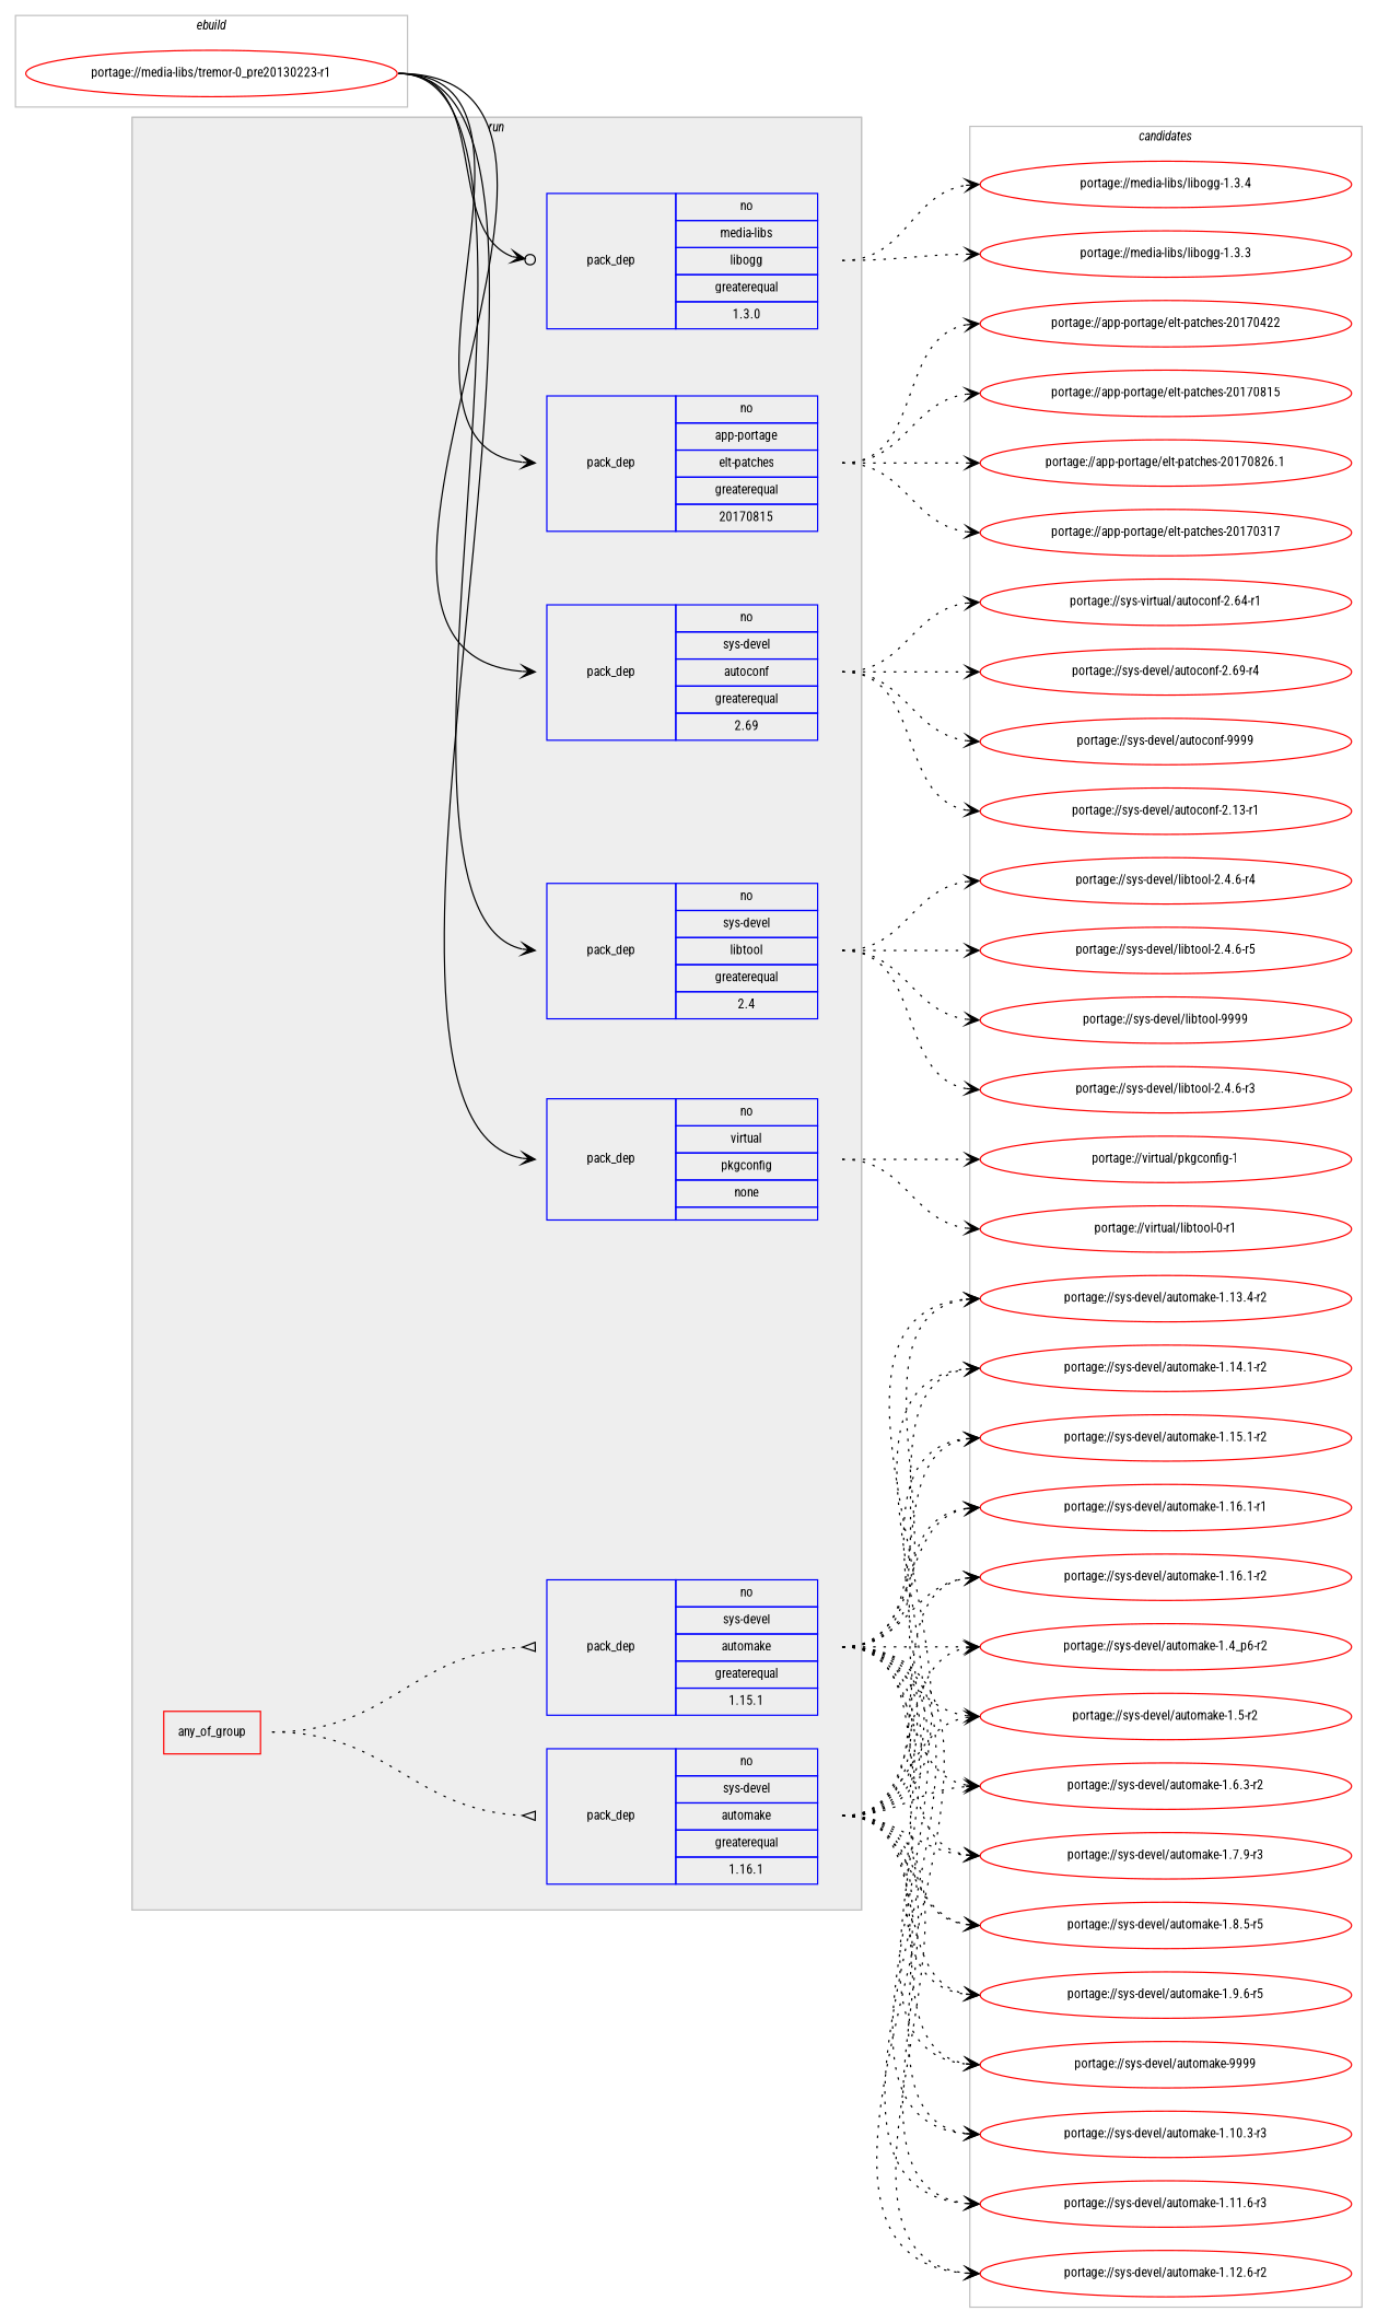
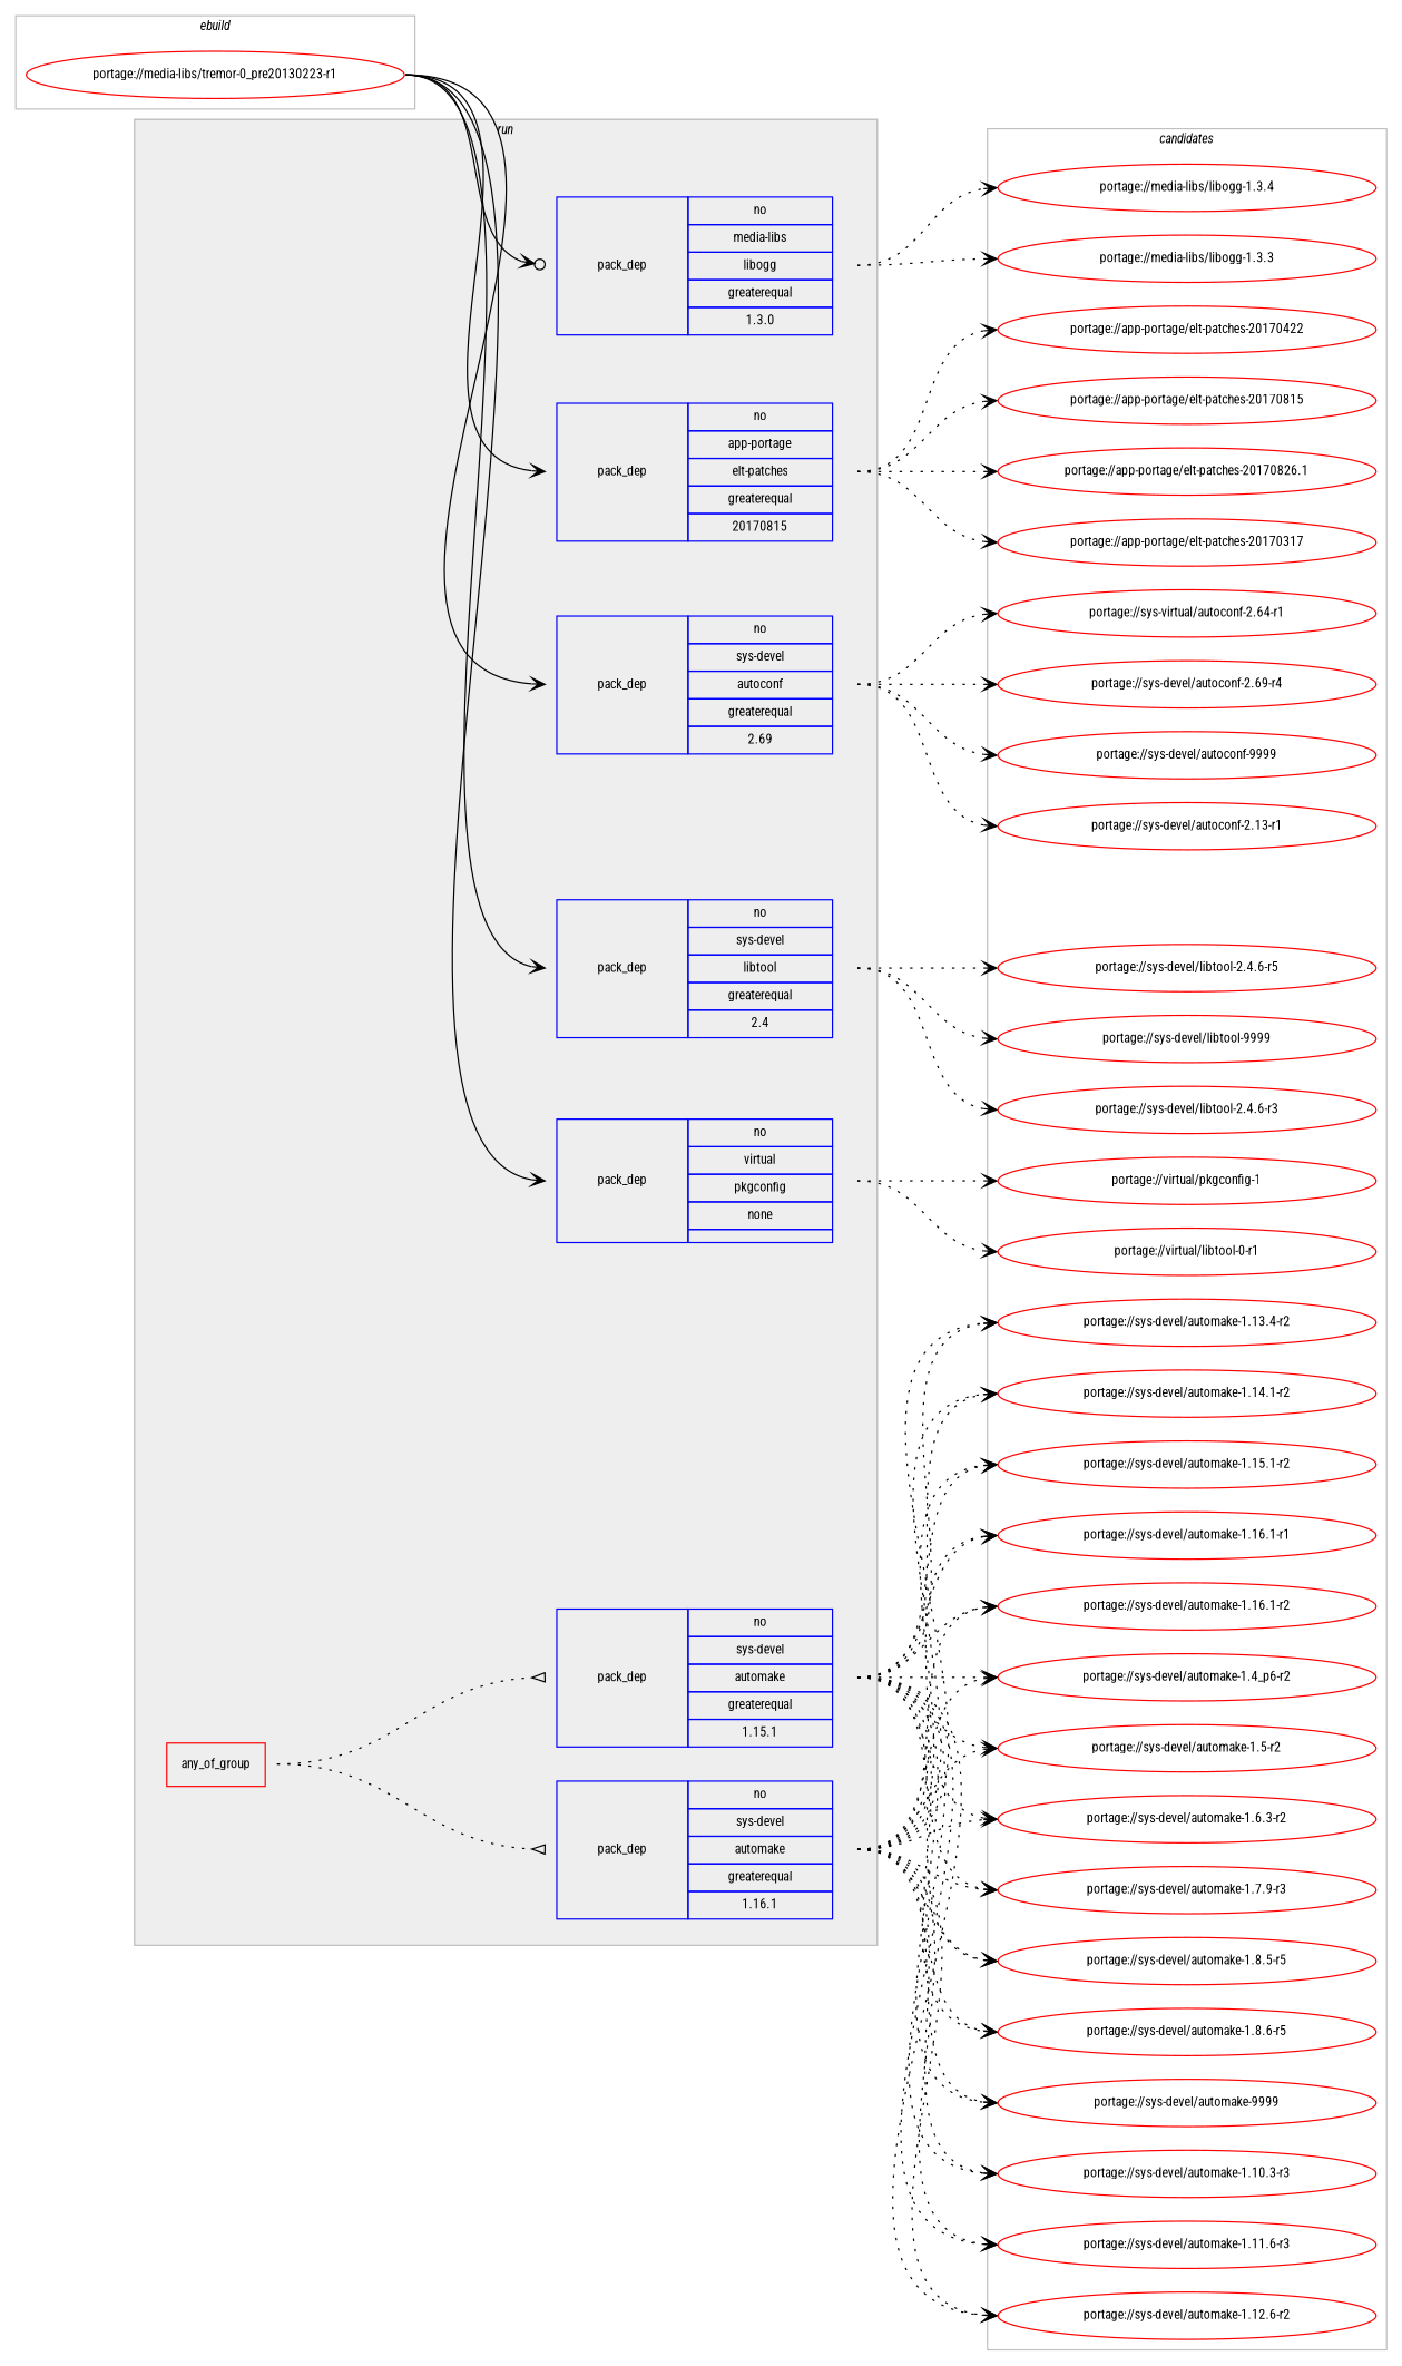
  digraph {
    compound=true
    concentrate=true
    fontname="Roboto Condensed"
    fontsize=10
    newrank=true
    rankdir=LR
    ranksep=1.5
    node [color=red fontname="Roboto Condensed" fontsize=10]
    edge [arrowhead=vee fontname="Roboto Condensed" headport=w style=dotted tailport=e weight=100]
    n1 [label="portage://media-libs/tremor-0_pre20130223-r1" width=4]
    n2 [color=blue label=<<TABLE BORDER="0" CELLBORDER="1" CELLSPACING="0" CELLPADDING="4" WIDTH="220"><TR><TD ROWSPAN="6" CELLPADDING="30">pack_dep</TD></TR><TR><TD WIDTH="110">no</TD></TR><TR><TD>sys-devel</TD></TR><TR><TD>automake</TD></TR><TR><TD>greaterequal</TD></TR><TR><TD>1.16.1</TD></TR></TABLE>> shape=none]
    n3 [color=blue label=<<TABLE BORDER="0" CELLBORDER="1" CELLSPACING="0" CELLPADDING="4" WIDTH="220"><TR><TD ROWSPAN="6" CELLPADDING="30">pack_dep</TD></TR><TR><TD WIDTH="110">no</TD></TR><TR><TD>sys-devel</TD></TR><TR><TD>automake</TD></TR><TR><TD>greaterequal</TD></TR><TR><TD>1.15.1</TD></TR></TABLE>> shape=none]
    n4 [label=<<TABLE BORDER="0" CELLBORDER="1" CELLSPACING="0" CELLPADDING="4"><TR><TD CELLPADDING="10">any_of_group</TD></TR></TABLE>> shape=none]
    n5 [color=blue label=<<TABLE BORDER="0" CELLBORDER="1" CELLSPACING="0" CELLPADDING="4" WIDTH="220"><TR><TD ROWSPAN="6" CELLPADDING="30">pack_dep</TD></TR><TR><TD WIDTH="110">no</TD></TR><TR><TD>app-portage</TD></TR><TR><TD>elt-patches</TD></TR><TR><TD>greaterequal</TD></TR><TR><TD>20170815</TD></TR></TABLE>> shape=none]
    n6 [color=blue label=<<TABLE BORDER="0" CELLBORDER="1" CELLSPACING="0" CELLPADDING="4" WIDTH="220"><TR><TD ROWSPAN="6" CELLPADDING="30">pack_dep</TD></TR><TR><TD WIDTH="110">no</TD></TR><TR><TD>sys-devel</TD></TR><TR><TD>autoconf</TD></TR><TR><TD>greaterequal</TD></TR><TR><TD>2.69</TD></TR></TABLE>> shape=none]
    n7 [color=blue label=<<TABLE BORDER="0" CELLBORDER="1" CELLSPACING="0" CELLPADDING="4" WIDTH="220"><TR><TD ROWSPAN="6" CELLPADDING="30">pack_dep</TD></TR><TR><TD WIDTH="110">no</TD></TR><TR><TD>sys-devel</TD></TR><TR><TD>libtool</TD></TR><TR><TD>greaterequal</TD></TR><TR><TD>2.4</TD></TR></TABLE>> shape=none]
    n8 [color=blue label=<<TABLE BORDER="0" CELLBORDER="1" CELLSPACING="0" CELLPADDING="4" WIDTH="220"><TR><TD ROWSPAN="6" CELLPADDING="30">pack_dep</TD></TR><TR><TD WIDTH="110">no</TD></TR><TR><TD>virtual</TD></TR><TR><TD>pkgconfig</TD></TR><TR><TD>none</TD></TR><TR><TD></TD></TR></TABLE>> shape=none]
    n9 [color=blue label=<<TABLE BORDER="0" CELLBORDER="1" CELLSPACING="0" CELLPADDING="4" WIDTH="220"><TR><TD ROWSPAN="6" CELLPADDING="30">pack_dep</TD></TR><TR><TD WIDTH="110">no</TD></TR><TR><TD>media-libs</TD></TR><TR><TD>libogg</TD></TR><TR><TD>greaterequal</TD></TR><TR><TD>1.3.0</TD></TR></TABLE>> shape=none]
    n10 [label="portage://sys-devel/automake-1.10.3-r3" width=4]
    n11 [label="portage://sys-devel/automake-1.11.6-r3" width=4]
    n12 [label="portage://sys-devel/automake-1.12.6-r2" width=4]
    n13 [label="portage://sys-devel/automake-1.13.4-r2" width=4]
    n14 [label="portage://sys-devel/automake-1.14.1-r2" width=4]
    n15 [label="portage://sys-devel/automake-1.15.1-r2" width=4]
    n16 [label="portage://sys-devel/automake-1.16.1-r1" width=4]
    n17 [label="portage://sys-devel/automake-1.16.1-r2" width=4]
    n18 [label="portage://sys-devel/automake-1.4_p6-r2" width=4]
    n19 [label="portage://sys-devel/automake-1.5-r2" width=4]
    n20 [label="portage://sys-devel/automake-1.6.3-r2" width=4]
    n21 [label="portage://sys-devel/automake-1.7.9-r3" width=4]
    n22 [label="portage://sys-devel/automake-1.8.5-r5" width=4]
-   n23 [label="portage://sys-devel/automake-1.9.6-r5" width=4]
+   n23 [label="portage://sys-devel/automake-1.8.6-r5" width=4]
    n24 [label="portage://sys-devel/automake-9999" width=4]
    n25 [label="portage://app-portage/elt-patches-20170317" width=4]
    n26 [label="portage://app-portage/elt-patches-20170422" width=4]
    n27 [label="portage://app-portage/elt-patches-20170815" width=4]
    n28 [label="portage://app-portage/elt-patches-20170826.1" width=4]
    n29 [label="portage://sys-devel/autoconf-2.13-r1" width=4]
    n30 [label="portage://sys-virtual/autoconf-2.64-r1" width=4]
    n31 [label="portage://sys-devel/autoconf-2.69-r4" width=4]
    n32 [label="portage://sys-devel/autoconf-9999" width=4]
    n33 [label="portage://sys-devel/libtool-2.4.6-r3" width=4]
-   n34 [label="portage://sys-devel/libtool-2.4.6-r4" width=4]
    n35 [label="portage://sys-devel/libtool-2.4.6-r5" width=4]
    n36 [label="portage://sys-devel/libtool-9999" width=4]
    n37 [label="portage://virtual/libtool-0-r1" width=4]
    n38 [label="portage://virtual/pkgconfig-1" width=4]
    n39 [label="portage://media-libs/libogg-1.3.3" width=4]
    n40 [label="portage://media-libs/libogg-1.3.4" width=4]
    subgraph cluster_1 {
      color=gray
      label=<<i>ebuild</i>>
      rank=same
      n1
    }
    subgraph cluster_2 {
      color=gray
      label=<<i>dependencies</i>>
      subgraph cluster_3 {
        color=gray
        fillcolor="#eeeeee"
        label=<<i>compile</i>>
        style=filled
        subgraph sub_4 {
          color=gray
          fillcolor="#eeeeee"
          label=<<i>compile</i>>
          style=filled
          n4
          subgraph sub_5 {
            color=gray
            fillcolor="#eeeeee"
            label=<<i>compile</i>>
            style=filled
            n2
          }
          subgraph sub_6 {
            color=gray
            fillcolor="#eeeeee"
            label=<<i>compile</i>>
            style=filled
            n3
          }
        }
        subgraph sub_7 {
          color=gray
          fillcolor="#eeeeee"
          label=<<i>compile</i>>
          style=filled
          n5
        }
        subgraph sub_8 {
          color=gray
          fillcolor="#eeeeee"
          label=<<i>compile</i>>
          style=filled
          n6
        }
        subgraph sub_9 {
          color=gray
          fillcolor="#eeeeee"
          label=<<i>compile</i>>
          style=filled
          n7
        }
        subgraph sub_10 {
          color=gray
          fillcolor="#eeeeee"
          label=<<i>compile</i>>
          style=filled
          n8
        }
      }
      subgraph cluster_11 {
        color=gray
        fillcolor="#eeeeee"
        label=<<i>compile and run</i>>
        style=filled
        subgraph sub_12 {
          color=gray
          fillcolor="#eeeeee"
          label=<<i>compile and run</i>>
          style=filled
          n9
        }
      }
      subgraph cluster_13 {
        color=gray
        fillcolor="#eeeeee"
        label=<<i>run</i>>
        style=filled
      }
    }
    subgraph cluster_14 {
      color=gray
      label=<<i>candidates</i>>
      rank=same
      subgraph sub_15 {
        color=black
        label=<<i>candidates</i>>
        nodesep=1
        rank=same
        n10
        n11
        n12
        n13
        n14
        n15
        n16
        n17
        n18
        n19
        n20
        n21
        n22
        n23
        n24
      }
      subgraph sub_16 {
        color=black
        label=<<i>candidates</i>>
        nodesep=1
        rank=same
        n10
        n11
        n12
        n13
        n14
        n15
        n16
        n17
        n18
        n19
        n20
        n21
        n22
        n23
        n24
      }
      subgraph sub_17 {
        color=black
        label=<<i>candidates</i>>
        nodesep=1
        rank=same
        n25
        n26
        n27
        n28
      }
      subgraph sub_18 {
        color=black
        label=<<i>candidates</i>>
        nodesep=1
        rank=same
        n29
        n30
        n31
        n32
      }
      subgraph sub_19 {
        color=black
        label=<<i>candidates</i>>
        nodesep=1
        rank=same
        n33
-       n34
        n35
        n36
      }
      subgraph sub_20 {
        color=black
        label=<<i>candidates</i>>
        nodesep=1
        rank=same
        n37
        n38
      }
      subgraph sub_21 {
        color=black
        label=<<i>candidates</i>>
        nodesep=1
        rank=same
        n39
        n40
      }
    }
    n1 -> n5 [style=solid weight=20]
    n1 -> n6 [style=solid weight=20]
    n1 -> n7 [style=solid weight=20]
    n1 -> n8 [style=solid weight=20]
    n1 -> n9 [arrowhead=odotvee style=solid weight=20]
    n2 -> n10
    n2 -> n11
    n2 -> n12
    n2 -> n13
    n2 -> n14
    n2 -> n15
    n2 -> n16
    n2 -> n17
    n2 -> n18
    n2 -> n19
    n2 -> n20
    n2 -> n21
    n2 -> n22
    n2 -> n23
    n2 -> n24
    n3 -> n10
    n3 -> n11
    n3 -> n12
    n3 -> n13
    n3 -> n14
    n3 -> n15
    n3 -> n16
    n3 -> n17
    n3 -> n18
    n3 -> n19
    n3 -> n20
    n3 -> n21
    n3 -> n22
    n3 -> n23
    n3 -> n24
    n4 -> n2 [arrowhead=oinv weight=20]
    n4 -> n3 [arrowhead=oinv weight=20]
    n5 -> n25
    n5 -> n26
    n5 -> n27
    n5 -> n28
    n6 -> n29
    n6 -> n30
    n6 -> n31
    n6 -> n32
    n7 -> n33
-   n7 -> n34
    n7 -> n35
    n7 -> n36
    n8 -> n37
    n8 -> n38
    n9 -> n39
    n9 -> n40
  }
